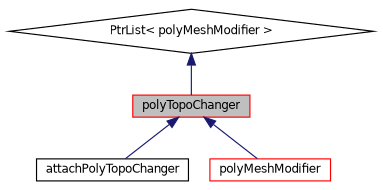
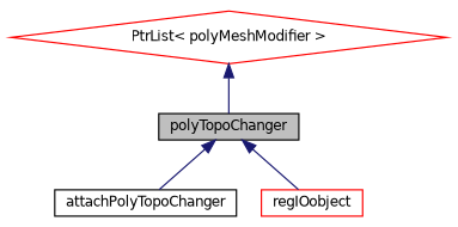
  digraph {
    node [color=black fontname=Helvetica fontsize=10 shape=box]
    edge [color=midnightblue dir=back fontname=Helvetica fontsize=10 labelfontname=Helvetica labelfontsize=10 style=solid]
-   n1 [color=red fillcolor=grey75 fontcolor=black height=0.2 label=polyTopoChanger style=filled width=0.4]
+   n1 [fillcolor=grey75 fontcolor=black height=0.2 label=polyTopoChanger style=filled width=0.4]
    n2 [height=0.2 label=attachPolyTopoChanger width=0.4]
-   n3 [color=red height=0.2 label=polyMeshModifier width=0.4]
-   n4 [height=0.2 label="PtrList\< polyMeshModifier \>" shape=diamond width=0.4]
+   n3 [color=red height=0.2 label=regIOobject width=0.4]
+   n4 [color=red height=0.2 label="PtrList\< polyMeshModifier \>" shape=diamond width=0.4]
    n1 -> n2
    n1 -> n3
    n4 -> n1
  }
